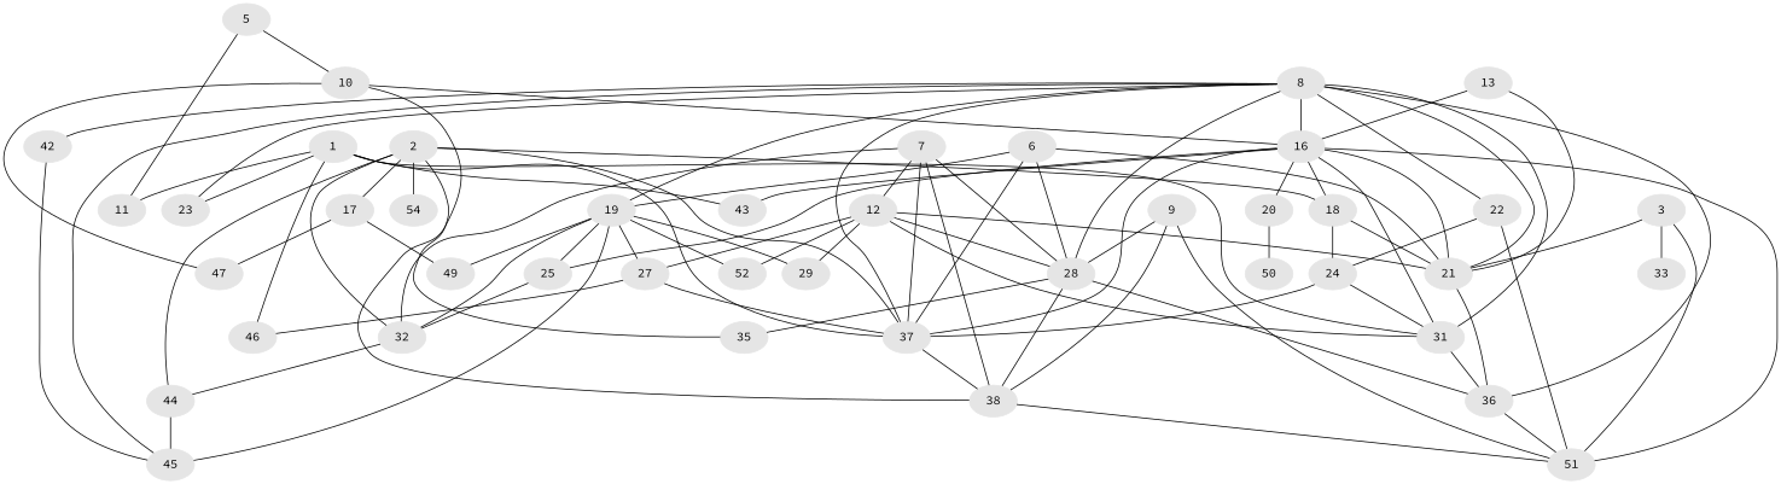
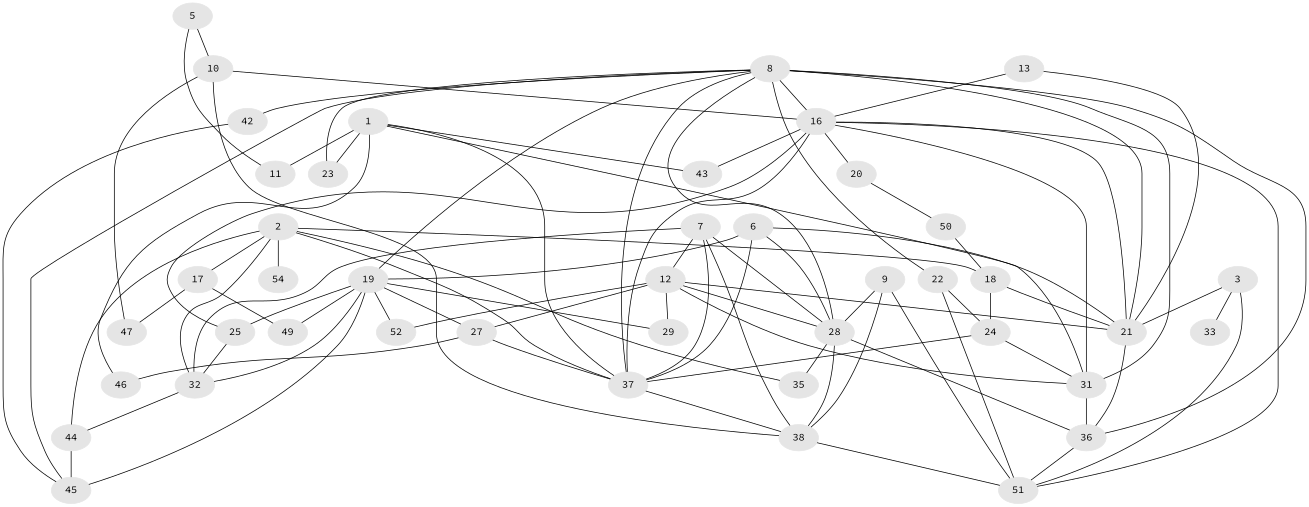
  graph {
    fontname="Source Code Pro"
    node [color=gray90 fontname="Source Code Pro" style=filled]
    edge [fontname="Source Code Pro" weight=1.0]
    1
    11
    23
    31
    37
    43
    46
    36
    38
    2
    17
    18
    32
    n14 [label=35]
    44
    54
    47
    49
    21
    24
    45
    3
    33
    51
    5
    10
    16
    6
    19
    28
    27
    29
    52
    25
    7
    12
    8
    22
    42
    n40 [label=20]
    9
    13
    50
    1 -- 11
    1 -- 23
    1 -- 31
    1 -- 37
    1 -- 43
    1 -- 46
    31 -- 36
    37 -- 38
    36 -- 51
    38 -- 51
    2 -- 37
    2 -- 17
    2 -- 18
    2 -- 32
    2 -- n14
    2 -- 44
    2 -- 54
    17 -- 47
    17 -- 49
    18 -- 21
    18 -- 24
    32 -- 44
    44 -- 45 [weight=2.0]
    21 -- 36
    24 -- 31
    24 -- 37
    3 -- 21
    3 -- 33
    3 -- 51
    5 -- 11
    5 -- 10
    10 -- 38
    10 -- 47
    10 -- 16
    16 -- 31
    16 -- 37 [weight=2.0]
    16 -- 43
-   16 -- 18
+   50 -- 18
    16 -- 21 [weight=2.0]
    16 -- 51
    16 -- 25
    16 -- n40
    6 -- 37
    6 -- 21
    6 -- 19
    6 -- 28
    19 -- 32
    19 -- 49
    19 -- 45
    19 -- 27
    19 -- 29
    19 -- 52
    19 -- 25
    28 -- 36
    28 -- 38
    28 -- n14
    27 -- 37
    27 -- 46
    25 -- 32
    7 -- 37
    7 -- 38
    7 -- 32
    7 -- 28
    7 -- 12
    12 -- 31
    12 -- 21
    12 -- 28
    12 -- 27
    12 -- 29
    12 -- 52
    8 -- 23
    8 -- 31 [weight=4.0]
    8 -- 37
    8 -- 36
    8 -- 21
    8 -- 45
    8 -- 16
    8 -- 19
    8 -- 28
    8 -- 22
    8 -- 42 [weight=2.0]
    22 -- 24
    22 -- 51
    42 -- 45
    n40 -- 50
    9 -- 38
    9 -- 51
    9 -- 28
    13 -- 21
    13 -- 16
  }
